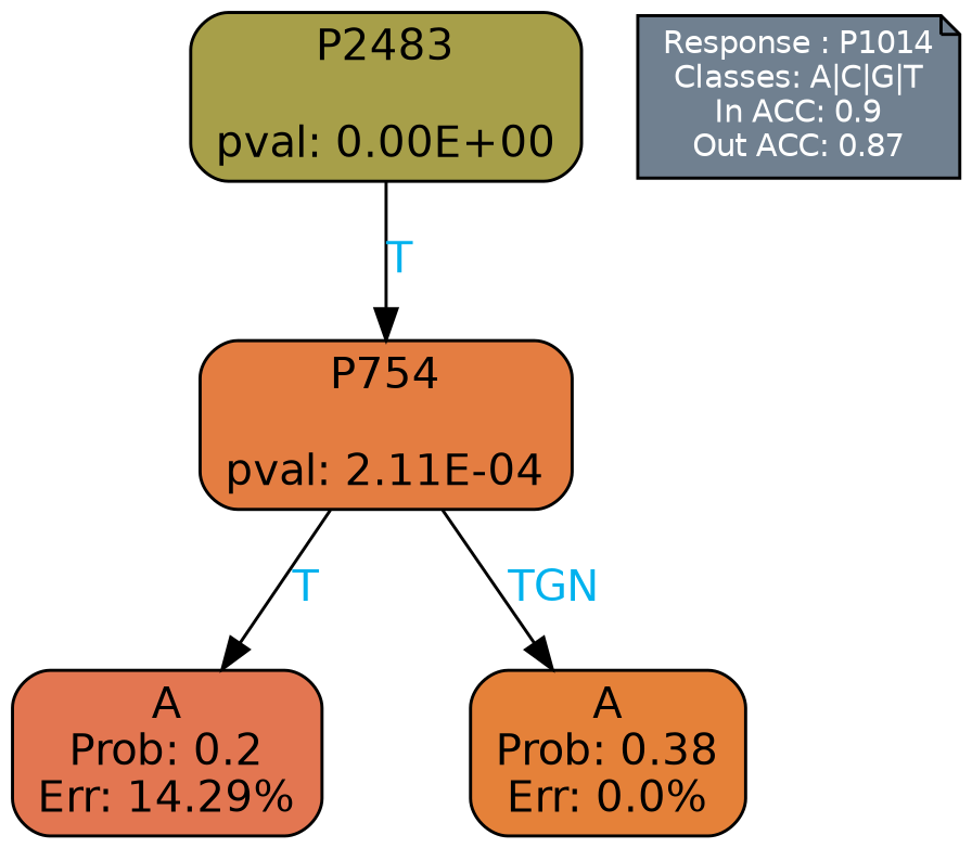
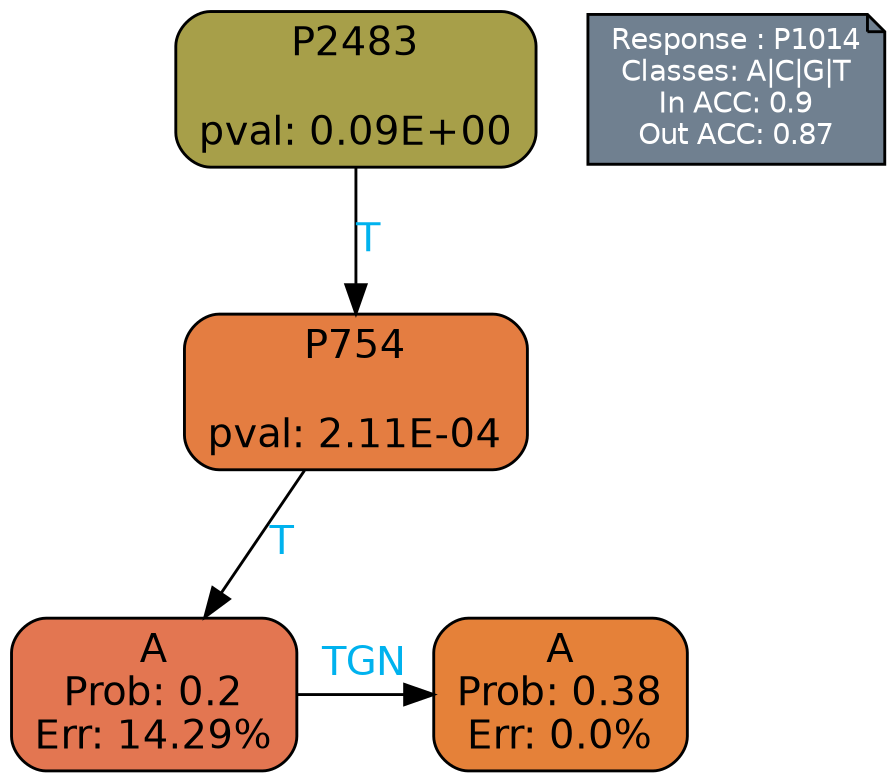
  digraph {
    ranksep=equally
    splines=polylines
    node [color=black fontname=helvetica shape=box style="filled, rounded"]
    edge [fontcolor=deepskyblue2 fontname=helvetica]
    n1 [fillcolor="#e37651" label="A\nProb: 0.2\nErr: 14.29%"]
    n2 [fillcolor="#e58139" label="A\nProb: 0.38\nErr: 0.0%"]
    n3 [align=left fillcolor=slategray fontcolor=white fontsize=10 label="Response : P1014\nClasses: A|C|G|T\nIn ACC: 0.9\nOut ACC: 0.87\n" shape=note style=filled]
-   n4 [fillcolor="#a79f49" label="P2483\n\npval: 0.00E+00"]
+   n4 [fillcolor="#a79f49" label="P2483\n\npval: 0.09E+00"]
    n5 [fillcolor="#e47d41" label="P754\n\npval: 2.11E-04"]
    subgraph sub_1 {
      rank=same
      n1
      n2
    }
    subgraph sub_2 {
      rank=same
      n3
      n4
    }
    n4 -> n5 [label=T]
    n5 -> n1 [label=T]
-   n5 -> n2 [label=TGN]
+   n1 -> n2 [label=TGN]
  }
